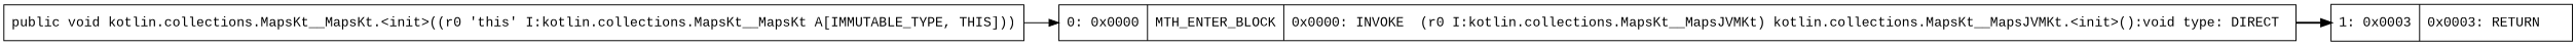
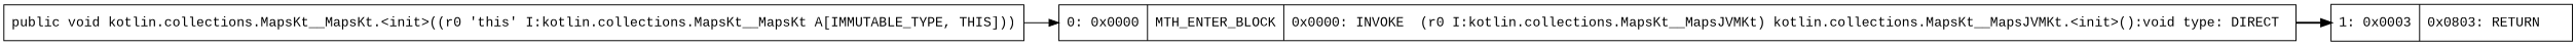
  digraph {
    rankdir=LR
    fontname="Liberation Mono"
    node [shape=record fontname="Liberation Mono"]
    edge [fontname="Liberation Mono"]
    n1 [label="{0\:\ 0x0000|MTH_ENTER_BLOCK\l|0x0000: INVOKE  (r0 I:kotlin.collections.MapsKt__MapsJVMKt) kotlin.collections.MapsKt__MapsJVMKt.\<init\>():void type: DIRECT \l}"]
-   n2 [label="{1\:\ 0x0003|0x0003: RETURN   \l}"]
+   n2 [label="{1\:\ 0x0003|0x0803: RETURN   \l}"]
    n3 [label="{public void kotlin.collections.MapsKt__MapsKt.\<init\>((r0 'this' I:kotlin.collections.MapsKt__MapsKt A[IMMUTABLE_TYPE, THIS])) }"]
    n1 -> n2 [style=bold]
    n3 -> n1 [style=solid]
  }
